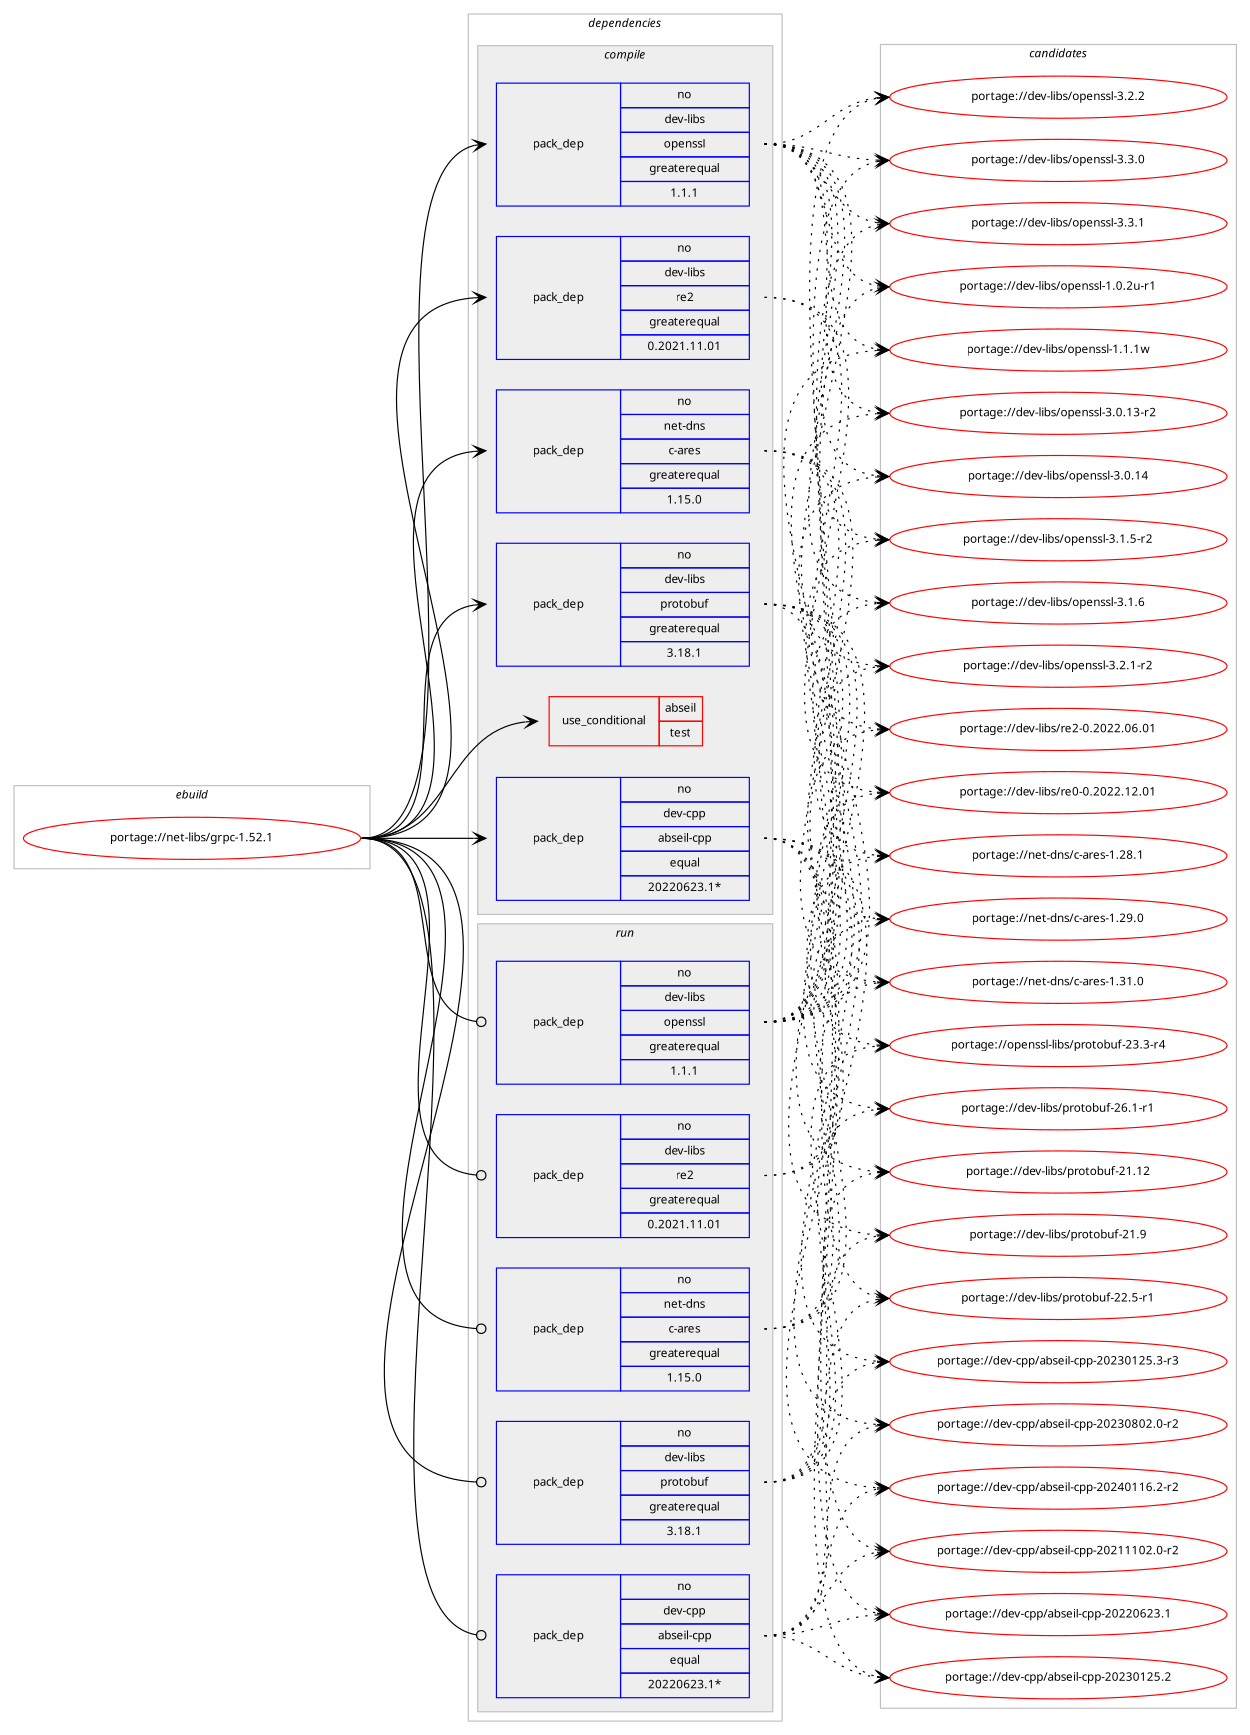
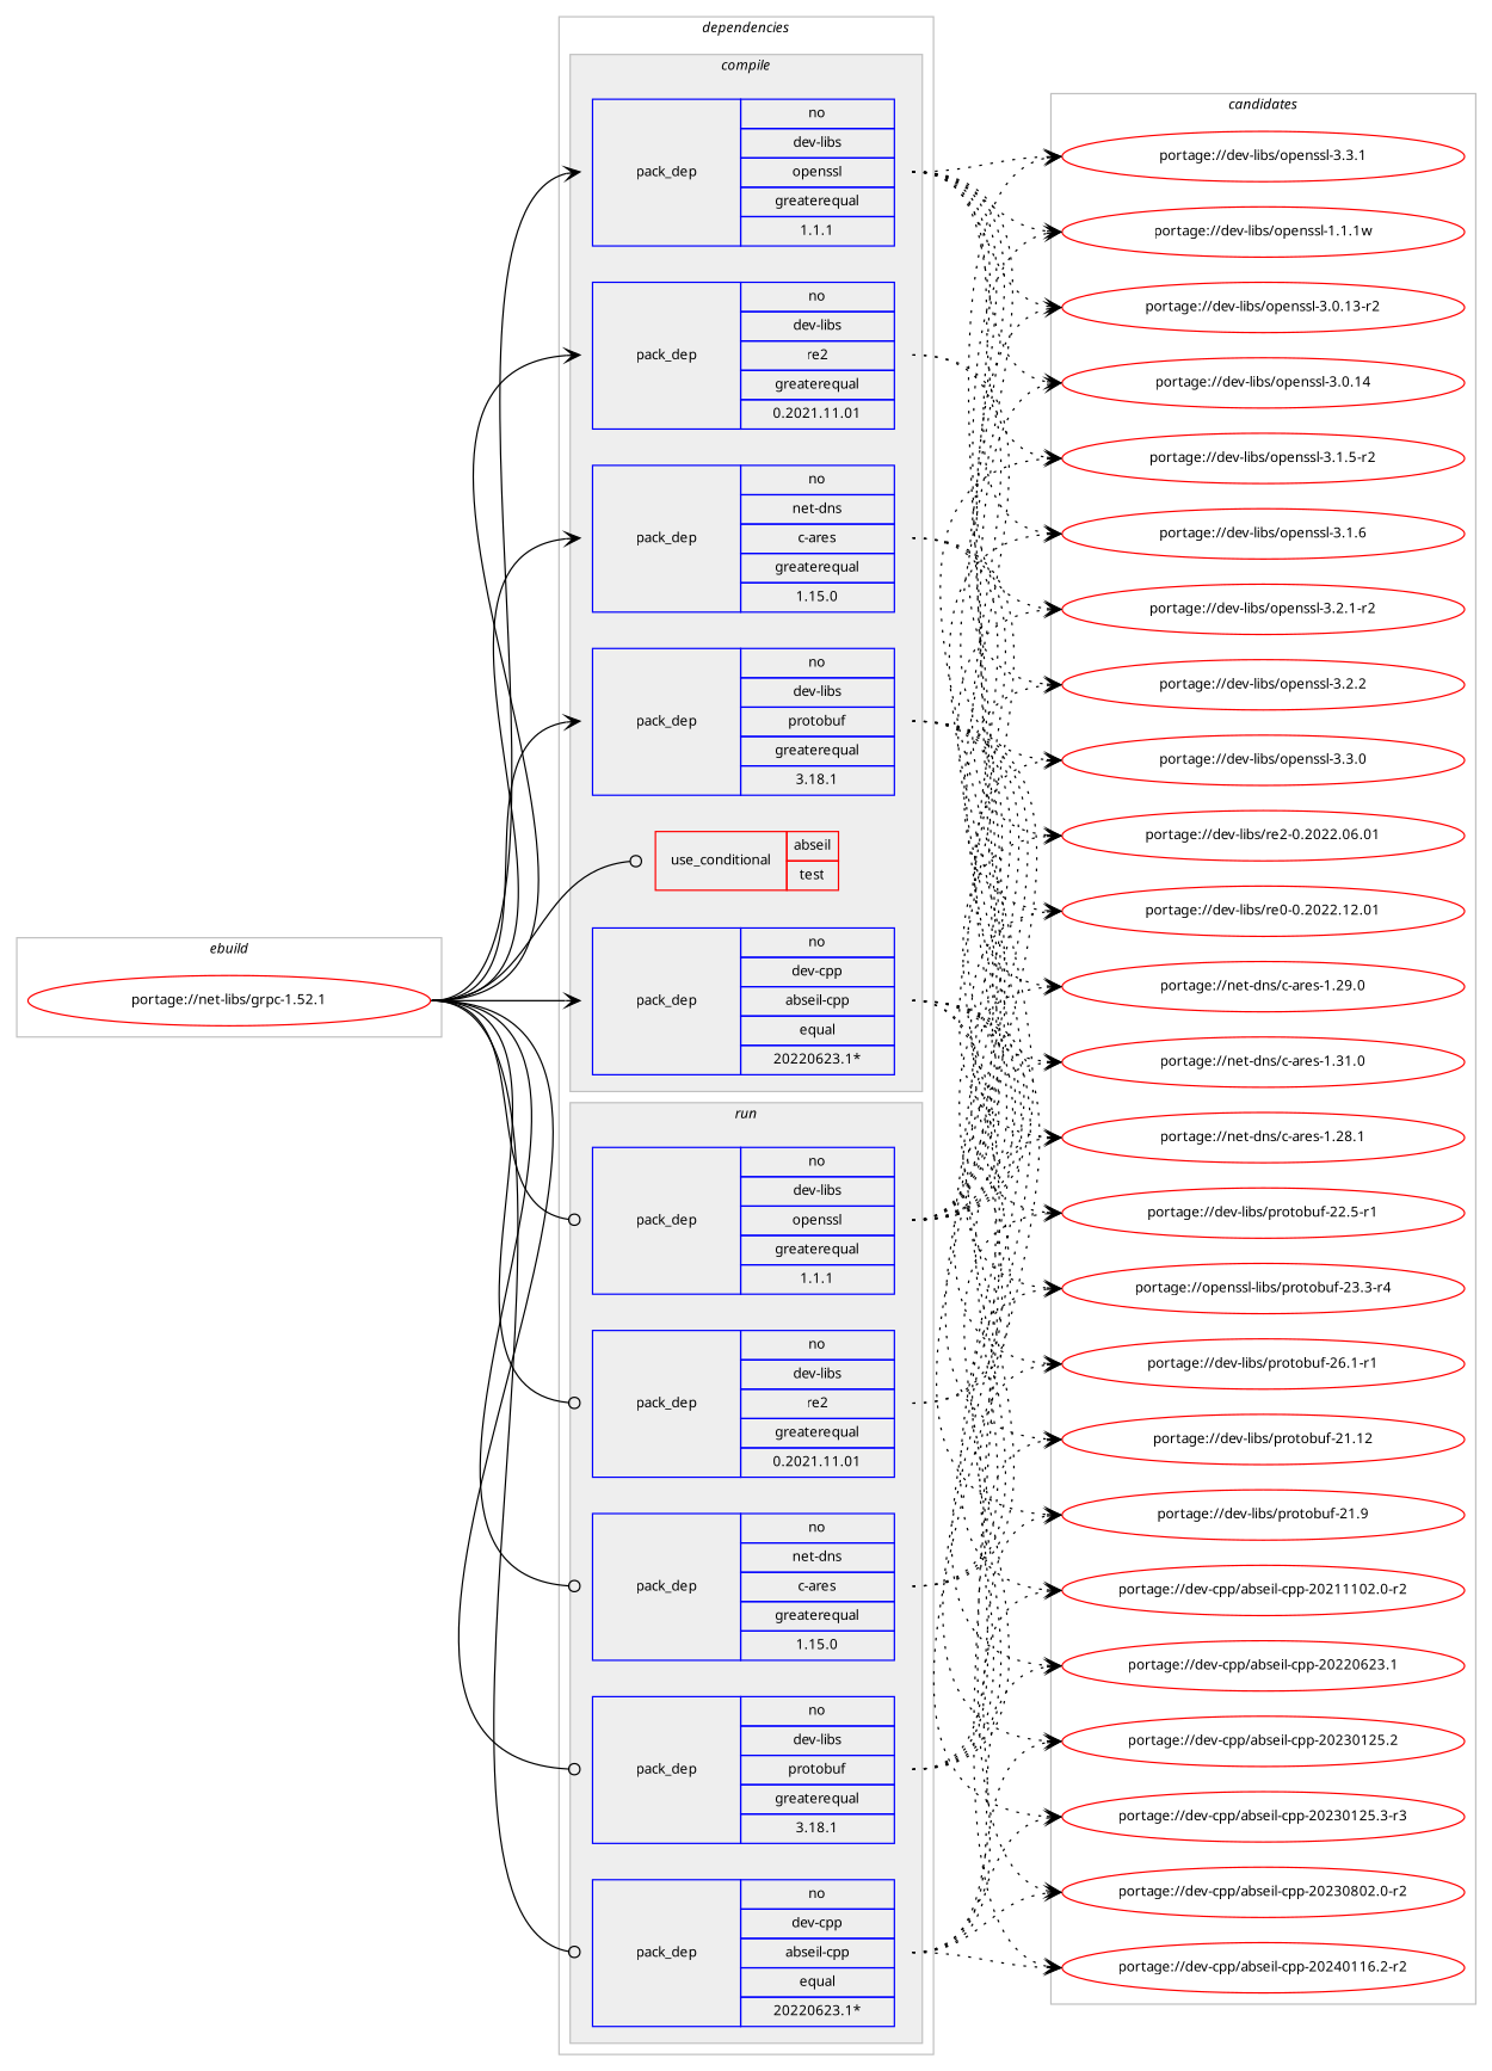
  digraph {
    compound=true
    concentrate=true
    fontname="Noto Sans"
    fontsize=10
    newrank=true
    rankdir=LR
    ranksep=1.5
    node [color=red fontname="Noto Sans" fontsize=10]
    edge [arrowhead=vee fontname="Noto Sans" headport=w style=dotted tailport=e weight=100]
    n1 [label="portage://net-libs/grpc-1.52.1" width=4]
    n2 [label=<<TABLE BORDER="0" CELLBORDER="1" CELLSPACING="0" CELLPADDING="4"><TR><TD ROWSPAN="3" CELLPADDING="10">use_conditional</TD></TR><TR><TD>abseil</TD></TR><TR><TD>test</TD></TR></TABLE>> shape=none]
    n3 [color=blue label=<<TABLE BORDER="0" CELLBORDER="1" CELLSPACING="0" CELLPADDING="4" WIDTH="220"><TR><TD ROWSPAN="6" CELLPADDING="30">pack_dep</TD></TR><TR><TD WIDTH="110">no</TD></TR><TR><TD>dev-cpp</TD></TR><TR><TD>abseil-cpp</TD></TR><TR><TD>equal</TD></TR><TR><TD>20220623.1*</TD></TR></TABLE>> shape=none]
    n4 [color=blue label=<<TABLE BORDER="0" CELLBORDER="1" CELLSPACING="0" CELLPADDING="4" WIDTH="220"><TR><TD ROWSPAN="6" CELLPADDING="30">pack_dep</TD></TR><TR><TD WIDTH="110">no</TD></TR><TR><TD>dev-libs</TD></TR><TR><TD>openssl</TD></TR><TR><TD>greaterequal</TD></TR><TR><TD>1.1.1</TD></TR></TABLE>> shape=none]
    n5 [color=blue label=<<TABLE BORDER="0" CELLBORDER="1" CELLSPACING="0" CELLPADDING="4" WIDTH="220"><TR><TD ROWSPAN="6" CELLPADDING="30">pack_dep</TD></TR><TR><TD WIDTH="110">no</TD></TR><TR><TD>dev-libs</TD></TR><TR><TD>protobuf</TD></TR><TR><TD>greaterequal</TD></TR><TR><TD>3.18.1</TD></TR></TABLE>> shape=none]
    n6 [color=blue label=<<TABLE BORDER="0" CELLBORDER="1" CELLSPACING="0" CELLPADDING="4" WIDTH="220"><TR><TD ROWSPAN="6" CELLPADDING="30">pack_dep</TD></TR><TR><TD WIDTH="110">no</TD></TR><TR><TD>dev-libs</TD></TR><TR><TD>re2</TD></TR><TR><TD>greaterequal</TD></TR><TR><TD>0.2021.11.01</TD></TR></TABLE>> shape=none]
    n7 [color=blue label=<<TABLE BORDER="0" CELLBORDER="1" CELLSPACING="0" CELLPADDING="4" WIDTH="220"><TR><TD ROWSPAN="6" CELLPADDING="30">pack_dep</TD></TR><TR><TD WIDTH="110">no</TD></TR><TR><TD>net-dns</TD></TR><TR><TD>c-ares</TD></TR><TR><TD>greaterequal</TD></TR><TR><TD>1.15.0</TD></TR></TABLE>> shape=none]
    n8 [color=blue label=<<TABLE BORDER="0" CELLBORDER="1" CELLSPACING="0" CELLPADDING="4" WIDTH="220"><TR><TD ROWSPAN="6" CELLPADDING="30">pack_dep</TD></TR><TR><TD WIDTH="110">no</TD></TR><TR><TD>dev-cpp</TD></TR><TR><TD>abseil-cpp</TD></TR><TR><TD>equal</TD></TR><TR><TD>20220623.1*</TD></TR></TABLE>> shape=none]
    n9 [color=blue label=<<TABLE BORDER="0" CELLBORDER="1" CELLSPACING="0" CELLPADDING="4" WIDTH="220"><TR><TD ROWSPAN="6" CELLPADDING="30">pack_dep</TD></TR><TR><TD WIDTH="110">no</TD></TR><TR><TD>dev-libs</TD></TR><TR><TD>openssl</TD></TR><TR><TD>greaterequal</TD></TR><TR><TD>1.1.1</TD></TR></TABLE>> shape=none]
    n10 [color=blue label=<<TABLE BORDER="0" CELLBORDER="1" CELLSPACING="0" CELLPADDING="4" WIDTH="220"><TR><TD ROWSPAN="6" CELLPADDING="30">pack_dep</TD></TR><TR><TD WIDTH="110">no</TD></TR><TR><TD>dev-libs</TD></TR><TR><TD>protobuf</TD></TR><TR><TD>greaterequal</TD></TR><TR><TD>3.18.1</TD></TR></TABLE>> shape=none]
    n11 [color=blue label=<<TABLE BORDER="0" CELLBORDER="1" CELLSPACING="0" CELLPADDING="4" WIDTH="220"><TR><TD ROWSPAN="6" CELLPADDING="30">pack_dep</TD></TR><TR><TD WIDTH="110">no</TD></TR><TR><TD>dev-libs</TD></TR><TR><TD>re2</TD></TR><TR><TD>greaterequal</TD></TR><TR><TD>0.2021.11.01</TD></TR></TABLE>> shape=none]
    n12 [color=blue label=<<TABLE BORDER="0" CELLBORDER="1" CELLSPACING="0" CELLPADDING="4" WIDTH="220"><TR><TD ROWSPAN="6" CELLPADDING="30">pack_dep</TD></TR><TR><TD WIDTH="110">no</TD></TR><TR><TD>net-dns</TD></TR><TR><TD>c-ares</TD></TR><TR><TD>greaterequal</TD></TR><TR><TD>1.15.0</TD></TR></TABLE>> shape=none]
    n13 [label="portage://dev-cpp/abseil-cpp-20211102.0-r2" width=4]
    n14 [label="portage://dev-cpp/abseil-cpp-20220623.1" width=4]
    n15 [label="portage://dev-cpp/abseil-cpp-20230125.2" width=4]
    n16 [label="portage://dev-cpp/abseil-cpp-20230125.3-r3" width=4]
    n17 [label="portage://dev-cpp/abseil-cpp-20230802.0-r2" width=4]
    n18 [label="portage://dev-cpp/abseil-cpp-20240116.2-r2" width=4]
-   n19 [label="portage://dev-libs/openssl-1.0.2u-r1" width=4]
    n20 [label="portage://dev-libs/openssl-1.1.1w" width=4]
    n21 [label="portage://dev-libs/openssl-3.0.13-r2" width=4]
    n22 [label="portage://dev-libs/openssl-3.0.14" width=4]
    n23 [label="portage://dev-libs/openssl-3.1.5-r2" width=4]
    n24 [label="portage://dev-libs/openssl-3.1.6" width=4]
    n25 [label="portage://dev-libs/openssl-3.2.1-r2" width=4]
    n26 [label="portage://dev-libs/openssl-3.2.2" width=4]
    n27 [label="portage://dev-libs/openssl-3.3.0" width=4]
    n28 [label="portage://dev-libs/openssl-3.3.1" width=4]
    n29 [label="portage://dev-libs/protobuf-21.12" width=4]
    n30 [label="portage://dev-libs/protobuf-21.9" width=4]
    n31 [label="portage://dev-libs/protobuf-22.5-r1" width=4]
    n32 [label="portage://openssl-libs/protobuf-23.3-r4" width=4]
    n33 [label="portage://dev-libs/protobuf-26.1-r1" width=4]
    n34 [label="portage://dev-libs/re2-0.2022.06.01" width=4]
    n35 [label="portage://dev-libs/re0-0.2022.12.01" width=4]
    n36 [label="portage://net-dns/c-ares-1.28.1" width=4]
    n37 [label="portage://net-dns/c-ares-1.29.0" width=4]
    n38 [label="portage://net-dns/c-ares-1.31.0" width=4]
    subgraph cluster_1 {
      color=gray
      label=<<i>ebuild</i>>
      rank=same
      n1
    }
    subgraph cluster_2 {
      color=gray
      label=<<i>dependencies</i>>
      subgraph cluster_3 {
        color=gray
        fillcolor="#eeeeee"
        label=<<i>compile</i>>
        style=filled
        subgraph sub_4 {
          color=gray
          fillcolor="#eeeeee"
          label=<<i>compile</i>>
          style=filled
          n2
        }
        subgraph sub_5 {
          color=gray
          fillcolor="#eeeeee"
          label=<<i>compile</i>>
          style=filled
          n3
        }
        subgraph sub_6 {
          color=gray
          fillcolor="#eeeeee"
          label=<<i>compile</i>>
          style=filled
          n4
        }
        subgraph sub_7 {
          color=gray
          fillcolor="#eeeeee"
          label=<<i>compile</i>>
          style=filled
          n5
        }
        subgraph sub_8 {
          color=gray
          fillcolor="#eeeeee"
          label=<<i>compile</i>>
          style=filled
          n6
        }
        subgraph sub_9 {
          color=gray
          fillcolor="#eeeeee"
          label=<<i>compile</i>>
          style=filled
          n7
        }
      }
      subgraph cluster_10 {
        color=gray
        fillcolor="#eeeeee"
        label=<<i>compile and run</i>>
        style=filled
      }
      subgraph cluster_11 {
        color=gray
        fillcolor="#eeeeee"
        label=<<i>run</i>>
        style=filled
        subgraph sub_12 {
          color=gray
          fillcolor="#eeeeee"
          label=<<i>run</i>>
          style=filled
          n8
        }
        subgraph sub_13 {
          color=gray
          fillcolor="#eeeeee"
          label=<<i>run</i>>
          style=filled
          n9
        }
        subgraph sub_14 {
          color=gray
          fillcolor="#eeeeee"
          label=<<i>run</i>>
          style=filled
          n10
        }
        subgraph sub_15 {
          color=gray
          fillcolor="#eeeeee"
          label=<<i>run</i>>
          style=filled
          n11
        }
        subgraph sub_16 {
          color=gray
          fillcolor="#eeeeee"
          label=<<i>run</i>>
          style=filled
          n12
        }
      }
    }
    subgraph cluster_17 {
      color=gray
      label=<<i>candidates</i>>
      rank=same
      subgraph sub_18 {
        color=black
        label=<<i>candidates</i>>
        nodesep=1
        rank=same
        n13
        n14
        n15
        n16
        n17
        n18
      }
      subgraph sub_19 {
        color=black
        label=<<i>candidates</i>>
        nodesep=1
        rank=same
-       n19
        n20
        n21
        n22
        n23
        n24
        n25
        n26
        n27
        n28
      }
      subgraph sub_20 {
        color=black
        label=<<i>candidates</i>>
        nodesep=1
        rank=same
        n29
        n30
        n31
        n32
        n33
      }
      subgraph sub_21 {
        color=black
        label=<<i>candidates</i>>
        nodesep=1
        rank=same
        n34
        n35
      }
      subgraph sub_22 {
        color=black
        label=<<i>candidates</i>>
        nodesep=1
        rank=same
        n36
        n37
        n38
      }
      subgraph sub_23 {
        color=black
        label=<<i>candidates</i>>
        nodesep=1
        rank=same
        n13
        n14
        n15
        n16
        n17
        n18
      }
      subgraph sub_24 {
        color=black
        label=<<i>candidates</i>>
        nodesep=1
        rank=same
        n34
        n35
      }
      subgraph sub_25 {
        color=black
        label=<<i>candidates</i>>
        nodesep=1
        rank=same
-       n19
        n20
        n21
        n22
        n23
        n24
        n25
        n26
        n27
        n28
      }
      subgraph sub_26 {
        color=black
        label=<<i>candidates</i>>
        nodesep=1
        rank=same
        n29
        n30
        n31
        n32
        n33
      }
      subgraph sub_27 {
        color=black
        label=<<i>candidates</i>>
        nodesep=1
        rank=same
        n36
        n37
        n38
      }
    }
-   n1 -> n2 [style=solid weight=20]
+   n1 -> n2 [arrowhead=odot style=solid weight=20]
    n1 -> n3 [style=solid weight=20]
    n1 -> n4 [style=solid weight=20]
    n1 -> n5 [style=solid weight=20]
    n1 -> n6 [style=solid weight=20]
    n1 -> n7 [style=solid weight=20]
    n1 -> n8 [arrowhead=odot style=solid weight=20]
    n1 -> n9 [arrowhead=odot style=solid weight=20]
    n1 -> n10 [arrowhead=odot style=solid weight=20]
    n1 -> n11 [arrowhead=odot style=solid weight=20]
    n1 -> n12 [arrowhead=odot style=solid weight=20]
    n3 -> n13
    n3 -> n14
    n3 -> n15
    n3 -> n16
    n3 -> n17
    n3 -> n18
-   n4 -> n19
    n4 -> n20
    n4 -> n21
    n4 -> n22
    n4 -> n23
    n4 -> n24
    n4 -> n25
    n4 -> n26
    n4 -> n27
    n4 -> n28
    n5 -> n29
    n5 -> n30
    n5 -> n31
    n5 -> n32
    n5 -> n33
    n6 -> n34
    n6 -> n35
    n7 -> n36
    n7 -> n37
    n7 -> n38
    n8 -> n13
    n8 -> n14
    n8 -> n15
    n8 -> n16
    n8 -> n17
    n8 -> n18
-   n9 -> n19
    n9 -> n20
    n9 -> n21
    n9 -> n22
    n9 -> n23
    n9 -> n24
    n9 -> n25
    n9 -> n26
    n9 -> n27
    n9 -> n28
    n10 -> n29
    n10 -> n30
    n10 -> n31
    n10 -> n32
    n10 -> n33
    n11 -> n34
    n11 -> n35
    n12 -> n36
    n12 -> n37
    n12 -> n38
  }
